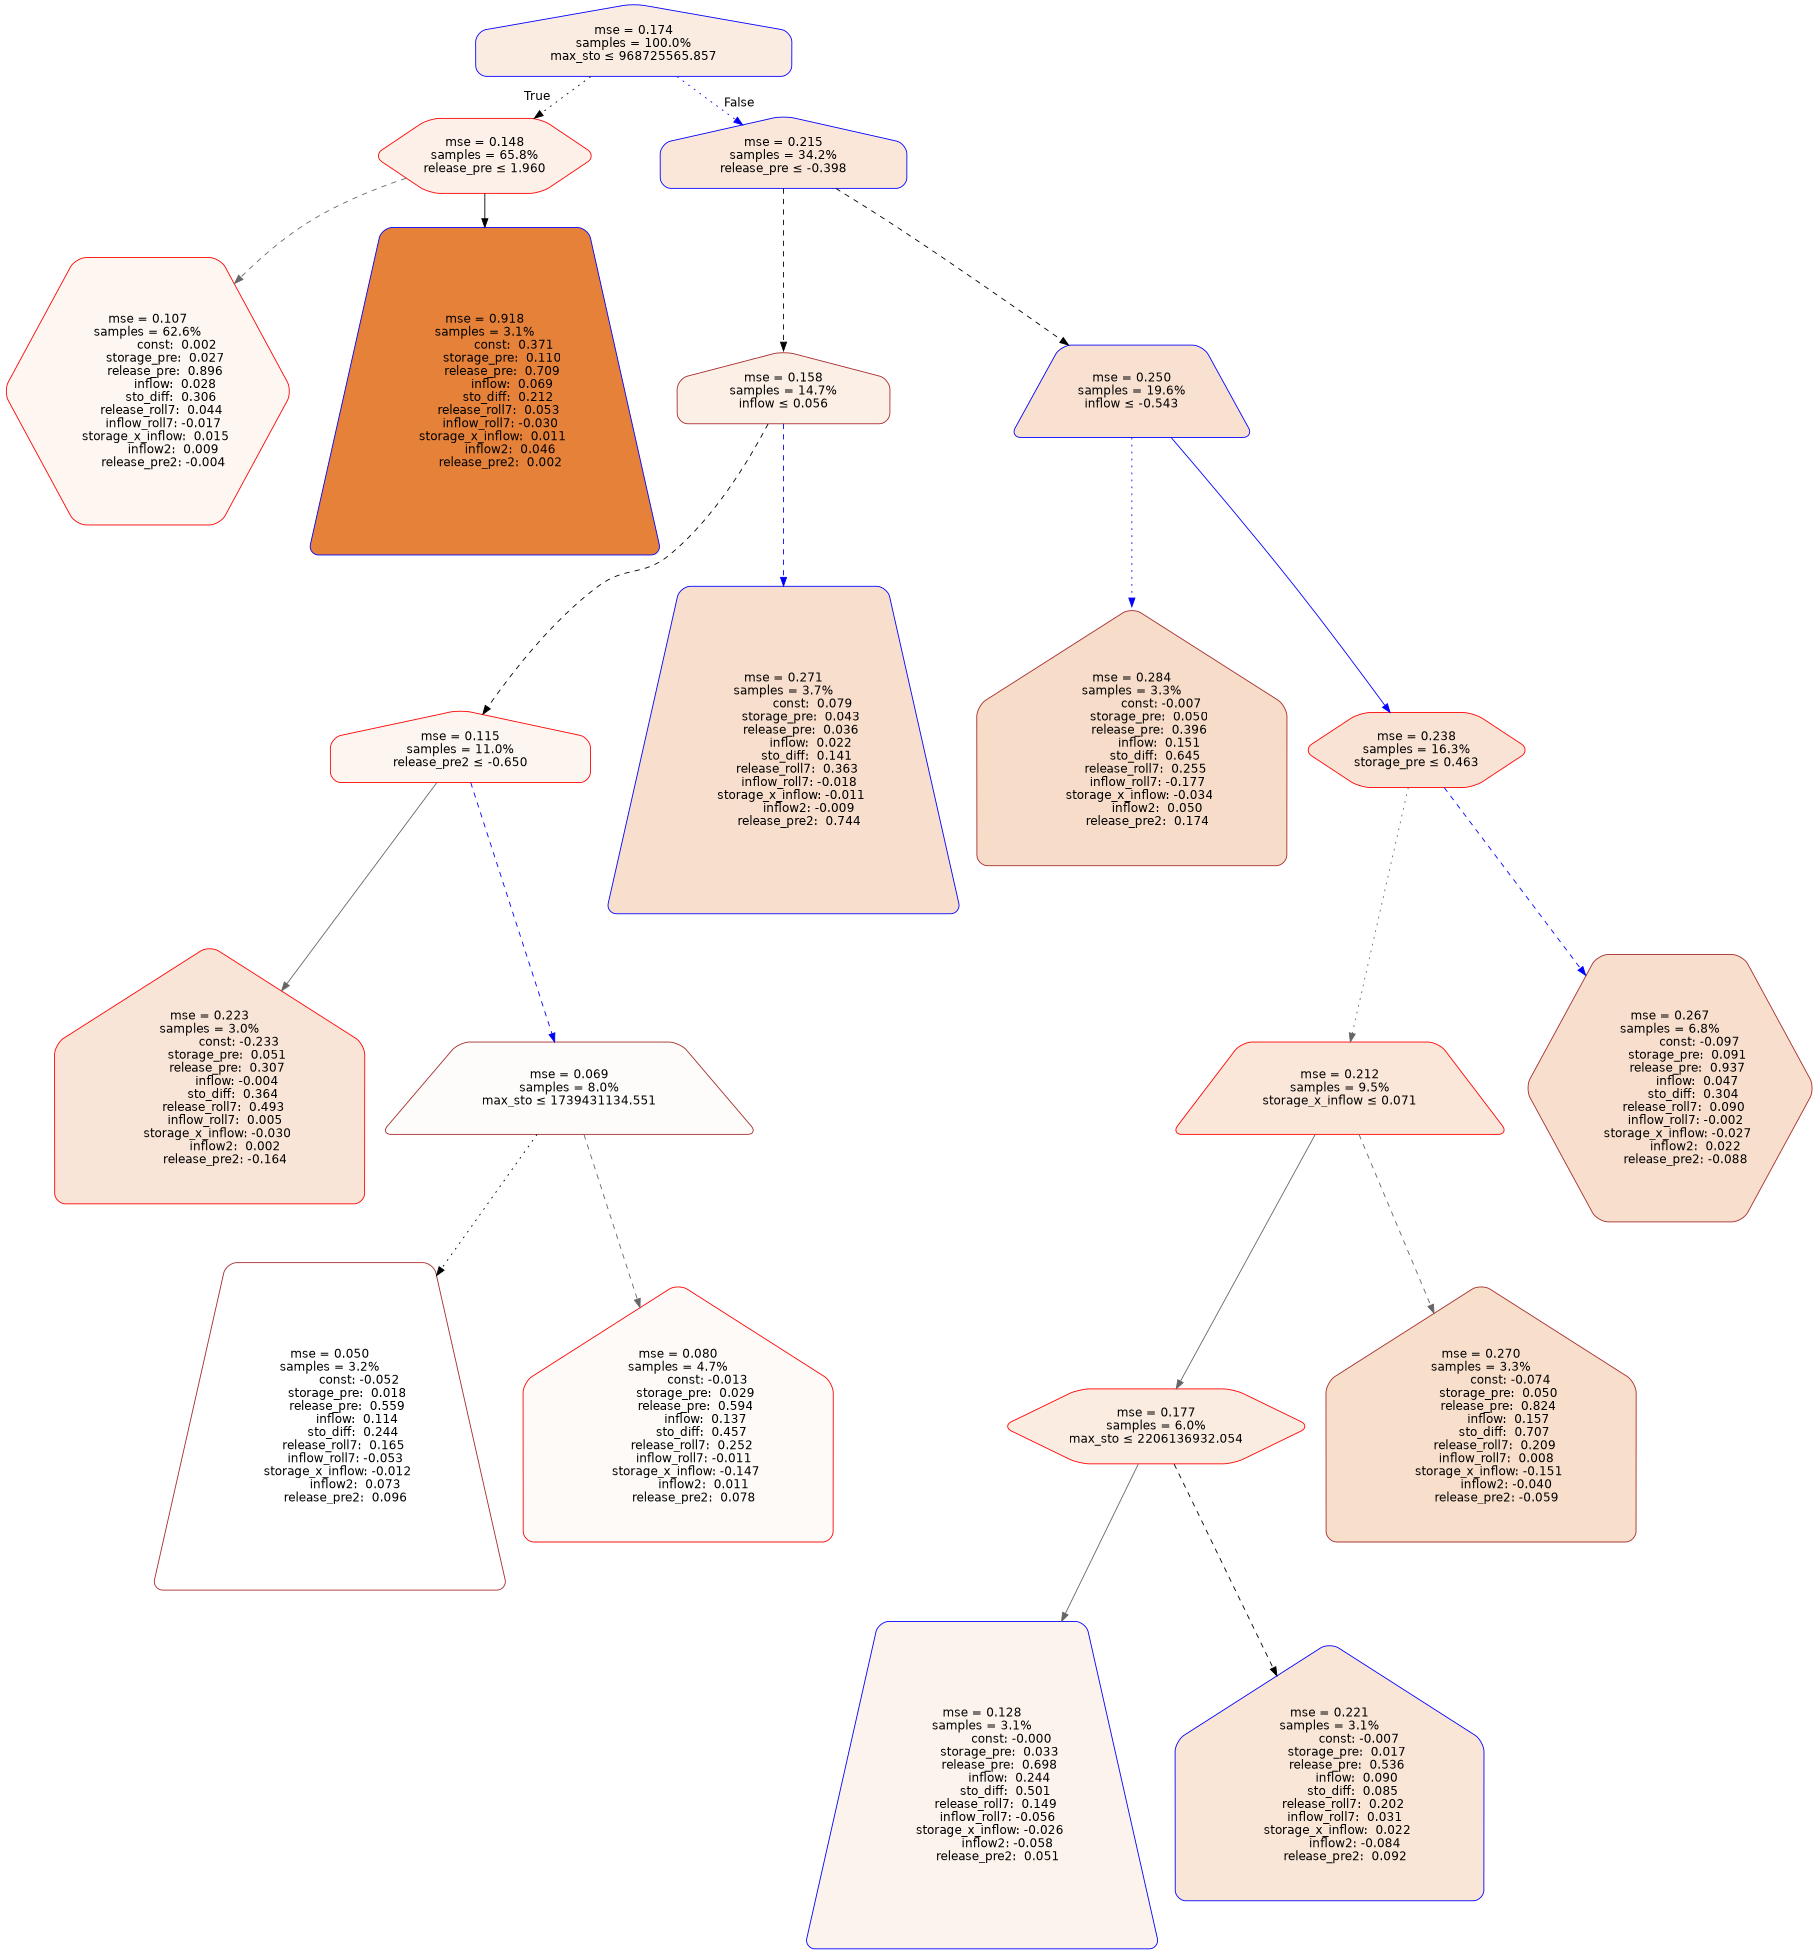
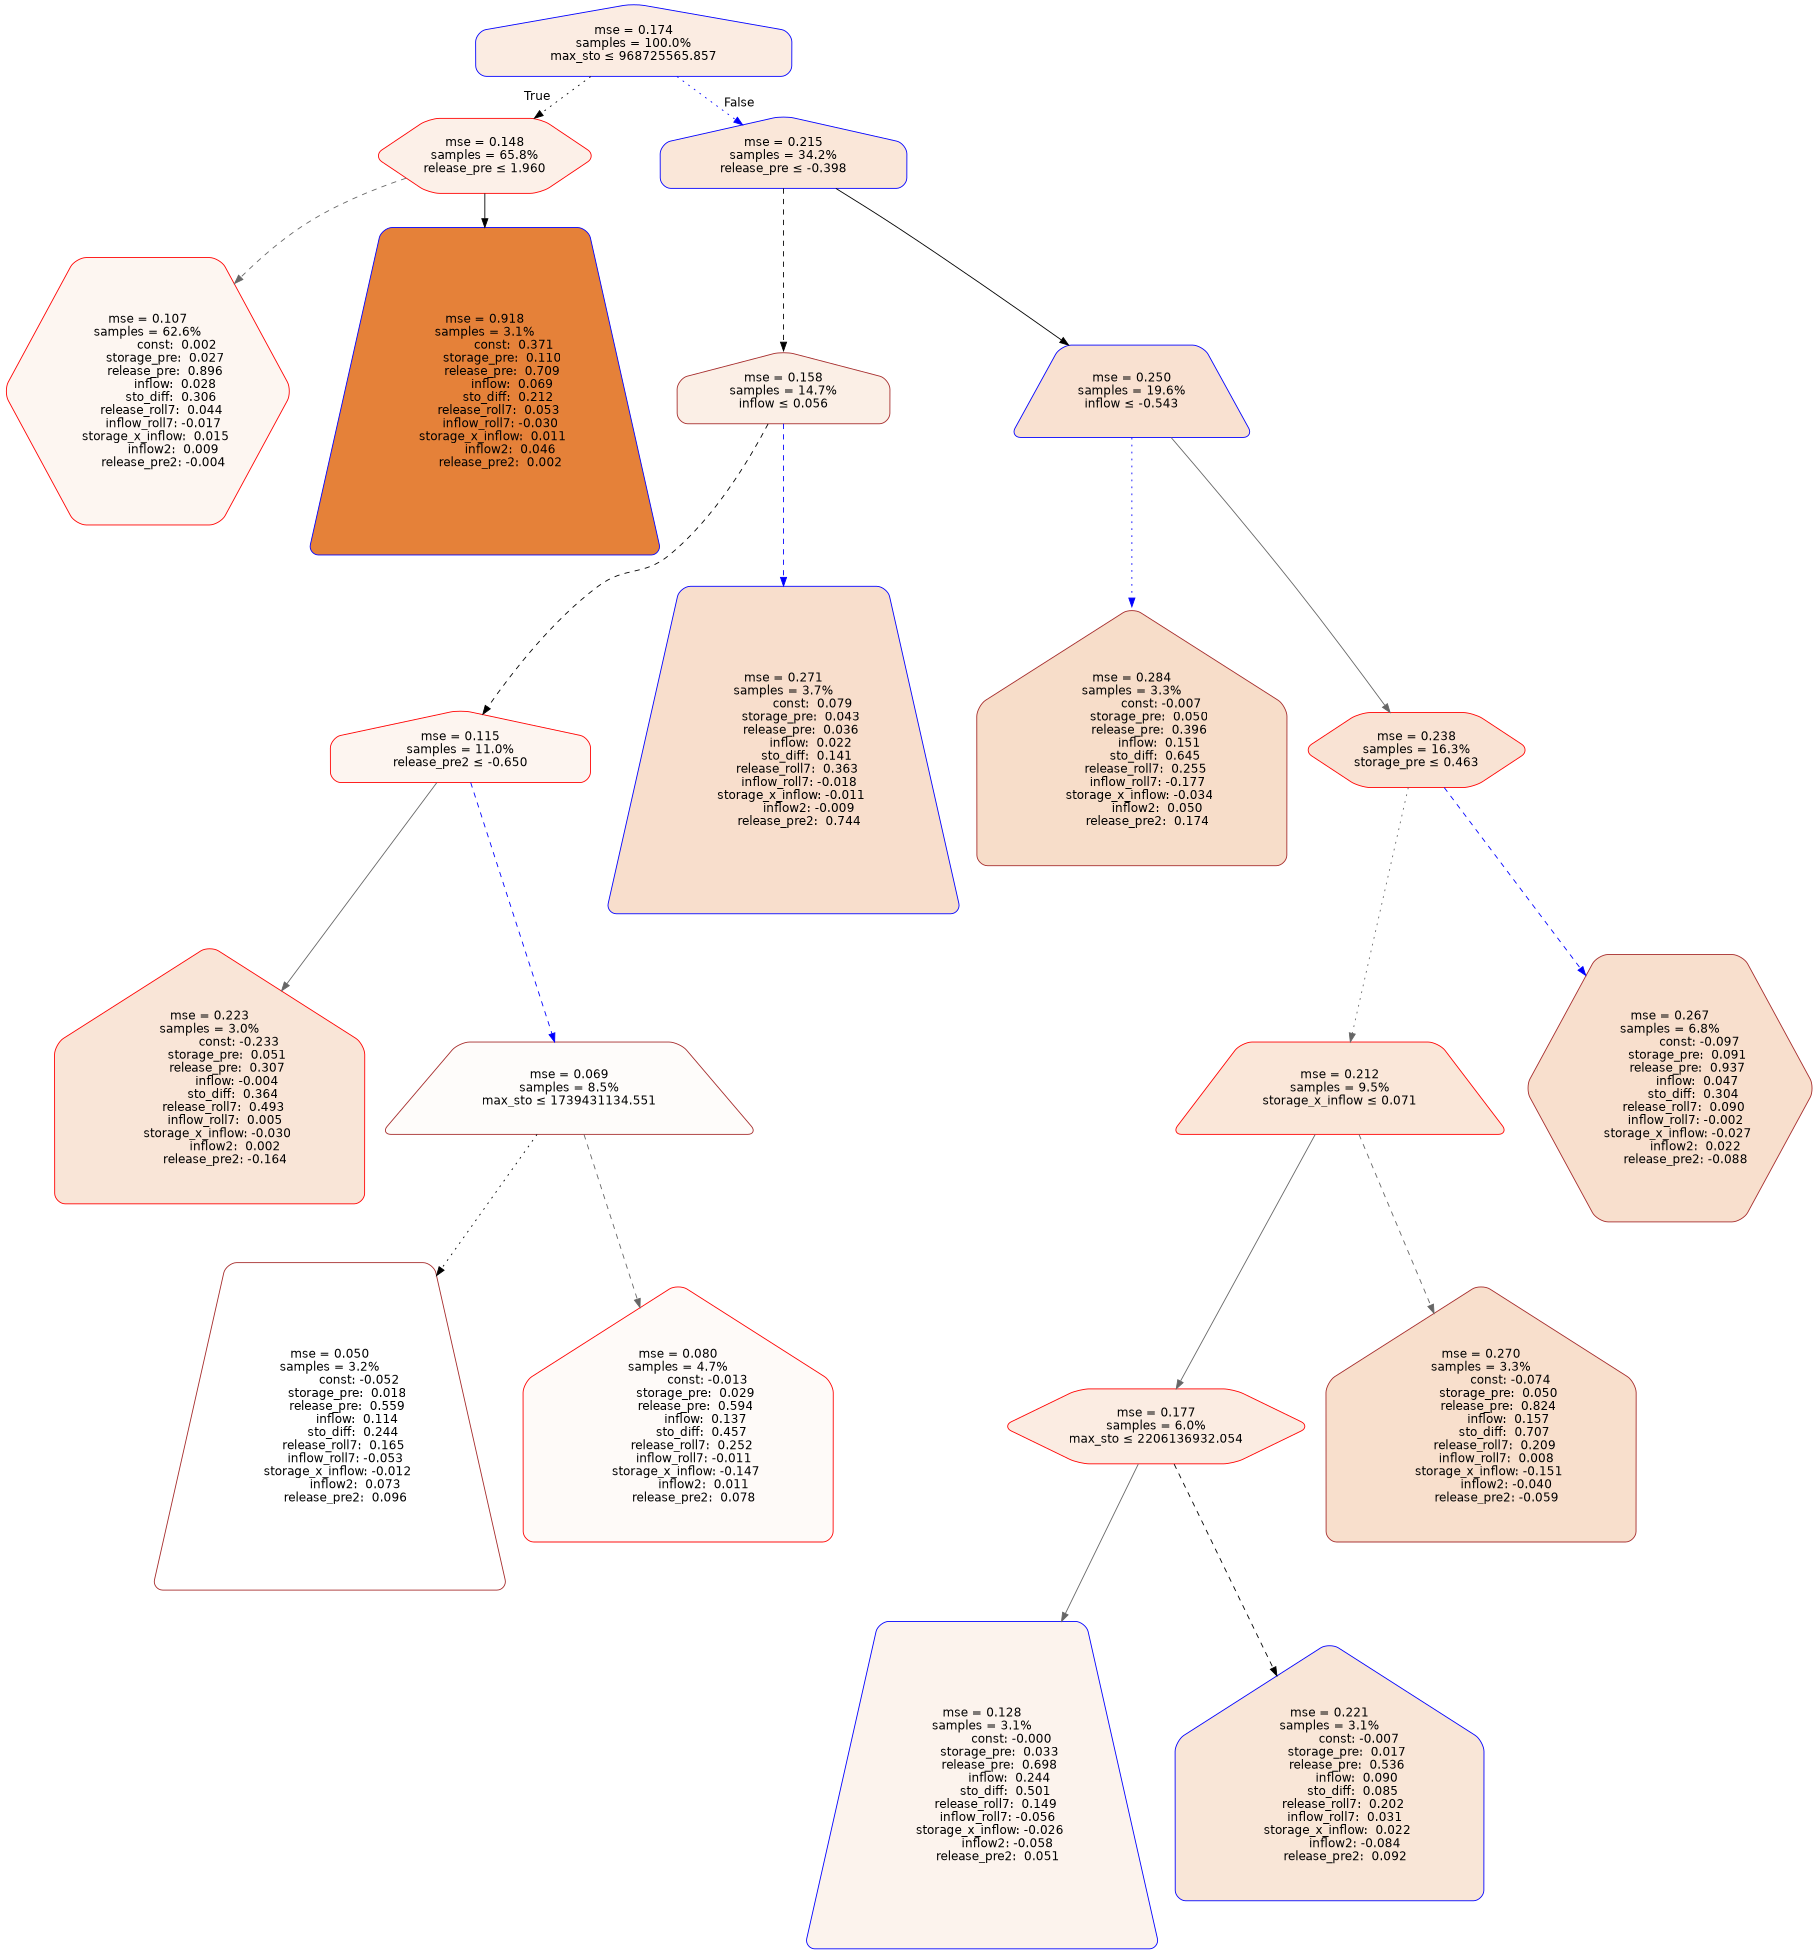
  digraph {
    node [color=red fillcolor="#fbece2" fontname=helvetica shape=house style="filled, rounded"]
    edge [color=black fontname=helvetica style=dashed]
    n1 [color=blue label="mse = 0.174\nsamples = 100.0%\nmax_sto &le; 968725565.857"]
    n2 [fillcolor="#fcf0e8" label="mse = 0.148\nsamples = 65.8%\nrelease_pre &le; 1.960" shape=hexagon]
    n3 [color=blue fillcolor="#fae7d9" label="mse = 0.215\nsamples = 34.2%\nrelease_pre &le; -0.398"]
    n4 [fillcolor="#fdf6f1" label="mse = 0.107\nsamples = 62.6%\n               const:  0.002\n         storage_pre:  0.027\n         release_pre:  0.896\n              inflow:  0.028\n            sto_diff:  0.306\n       release_roll7:  0.044\n        inflow_roll7: -0.017\n    storage_x_inflow:  0.015\n             inflow2:  0.009\n        release_pre2: -0.004" shape=hexagon]
    n5 [color=blue fillcolor="#e58139" label="mse = 0.918\nsamples = 3.1%\n               const:  0.371\n         storage_pre:  0.110\n         release_pre:  0.709\n              inflow:  0.069\n            sto_diff:  0.212\n       release_roll7:  0.053\n        inflow_roll7: -0.030\n    storage_x_inflow:  0.011\n             inflow2:  0.046\n        release_pre2:  0.002" shape=trapezium]
    n6 [color=brown fillcolor="#fbefe6" label="mse = 0.158\nsamples = 14.7%\ninflow &le; 0.056"]
    n7 [color=blue fillcolor="#f9e1d1" label="mse = 0.250\nsamples = 19.6%\ninflow &le; -0.543" shape=trapezium]
    n8 [fillcolor="#fdf5f0" label="mse = 0.115\nsamples = 11.0%\nrelease_pre2 &le; -0.650"]
    n9 [color=blue fillcolor="#f8decc" label="mse = 0.271\nsamples = 3.7%\n               const:  0.079\n         storage_pre:  0.043\n         release_pre:  0.036\n              inflow:  0.022\n            sto_diff:  0.141\n       release_roll7:  0.363\n        inflow_roll7: -0.018\n    storage_x_inflow: -0.011\n             inflow2: -0.009\n        release_pre2:  0.744" shape=trapezium]
    n10 [color=brown fillcolor="#f7ddc9" label="mse = 0.284\nsamples = 3.3%\n               const: -0.007\n         storage_pre:  0.050\n         release_pre:  0.396\n              inflow:  0.151\n            sto_diff:  0.645\n       release_roll7:  0.255\n        inflow_roll7: -0.177\n    storage_x_inflow: -0.034\n             inflow2:  0.050\n        release_pre2:  0.174"]
    n11 [fillcolor="#f9e3d4" label="mse = 0.238\nsamples = 16.3%\nstorage_pre &le; 0.463" shape=hexagon]
    n12 [fillcolor="#f9e5d7" label="mse = 0.223\nsamples = 3.0%\n               const: -0.233\n         storage_pre:  0.051\n         release_pre:  0.307\n              inflow: -0.004\n            sto_diff:  0.364\n       release_roll7:  0.493\n        inflow_roll7:  0.005\n    storage_x_inflow: -0.030\n             inflow2:  0.002\n        release_pre2: -0.164"]
-   n13 [color=brown fillcolor="#fefcfa" label="mse = 0.069\nsamples = 8.0%\nmax_sto &le; 1739431134.551" shape=trapezium]
+   n13 [color=brown fillcolor="#fefcfa" label="mse = 0.069\nsamples = 8.5%\nmax_sto &le; 1739431134.551" shape=trapezium]
    n14 [color=brown fillcolor="#ffffff" label="mse = 0.050\nsamples = 3.2%\n               const: -0.052\n         storage_pre:  0.018\n         release_pre:  0.559\n              inflow:  0.114\n            sto_diff:  0.244\n       release_roll7:  0.165\n        inflow_roll7: -0.053\n    storage_x_inflow: -0.012\n             inflow2:  0.073\n        release_pre2:  0.096" shape=trapezium]
    n15 [fillcolor="#fefaf8" label="mse = 0.080\nsamples = 4.7%\n               const: -0.013\n         storage_pre:  0.029\n         release_pre:  0.594\n              inflow:  0.137\n            sto_diff:  0.457\n       release_roll7:  0.252\n        inflow_roll7: -0.011\n    storage_x_inflow: -0.147\n             inflow2:  0.011\n        release_pre2:  0.078"]
    n16 [fillcolor="#fae7d9" label="mse = 0.212\nsamples = 9.5%\nstorage_x_inflow &le; 0.071" shape=trapezium]
    n17 [color=brown fillcolor="#f8dfcd" label="mse = 0.267\nsamples = 6.8%\n               const: -0.097\n         storage_pre:  0.091\n         release_pre:  0.937\n              inflow:  0.047\n            sto_diff:  0.304\n       release_roll7:  0.090\n        inflow_roll7: -0.002\n    storage_x_inflow: -0.027\n             inflow2:  0.022\n        release_pre2: -0.088" shape=hexagon]
    n18 [label="mse = 0.177\nsamples = 6.0%\nmax_sto &le; 2206136932.054" shape=hexagon]
    n19 [color=brown fillcolor="#f8dfcc" label="mse = 0.270\nsamples = 3.3%\n               const: -0.074\n         storage_pre:  0.050\n         release_pre:  0.824\n              inflow:  0.157\n            sto_diff:  0.707\n       release_roll7:  0.209\n        inflow_roll7:  0.008\n    storage_x_inflow: -0.151\n             inflow2: -0.040\n        release_pre2: -0.059"]
    n20 [color=blue fillcolor="#fcf3ed" label="mse = 0.128\nsamples = 3.1%\n               const: -0.000\n         storage_pre:  0.033\n         release_pre:  0.698\n              inflow:  0.244\n            sto_diff:  0.501\n       release_roll7:  0.149\n        inflow_roll7: -0.056\n    storage_x_inflow: -0.026\n             inflow2: -0.058\n        release_pre2:  0.051" shape=trapezium]
    n21 [color=blue fillcolor="#f9e6d7" label="mse = 0.221\nsamples = 3.1%\n               const: -0.007\n         storage_pre:  0.017\n         release_pre:  0.536\n              inflow:  0.090\n            sto_diff:  0.085\n       release_roll7:  0.202\n        inflow_roll7:  0.031\n    storage_x_inflow:  0.022\n             inflow2: -0.084\n        release_pre2:  0.092"]
    n1 -> n2 [headlabel=True labelangle=45 labeldistance=2.5 style=dotted]
    n1 -> n3 [color=blue headlabel=False labelangle=-45 labeldistance=2.5 style=dotted]
    n2 -> n4 [color=gray40]
    n2 -> n5 [style=solid]
    n3 -> n6
-   n3 -> n7
+   n3 -> n7 [style=solid]
    n6 -> n8
    n6 -> n9 [color=blue]
    n7 -> n10 [color=blue style=dotted]
-   n7 -> n11 [color=blue style=solid]
+   n7 -> n11 [color=gray40 style=solid]
    n8 -> n12 [color=gray40 style=solid]
    n8 -> n13 [color=blue]
    n11 -> n16 [color=gray40 style=dotted]
    n11 -> n17 [color=blue]
    n13 -> n14 [style=dotted]
    n13 -> n15 [color=gray40]
    n16 -> n18 [color=gray40 style=solid]
    n16 -> n19 [color=gray40]
    n18 -> n20 [color=gray40 style=solid]
    n18 -> n21
  }
